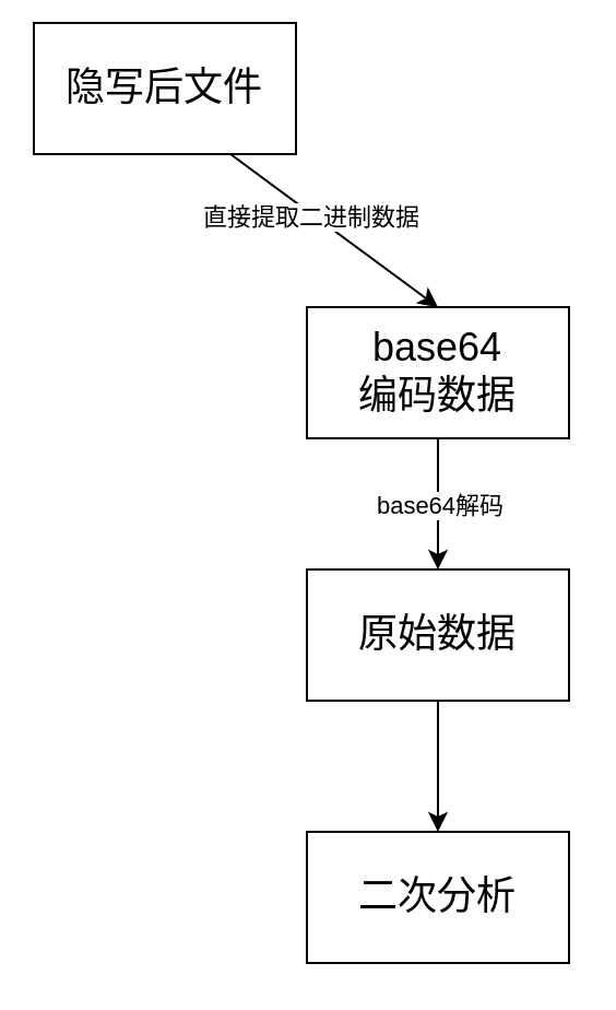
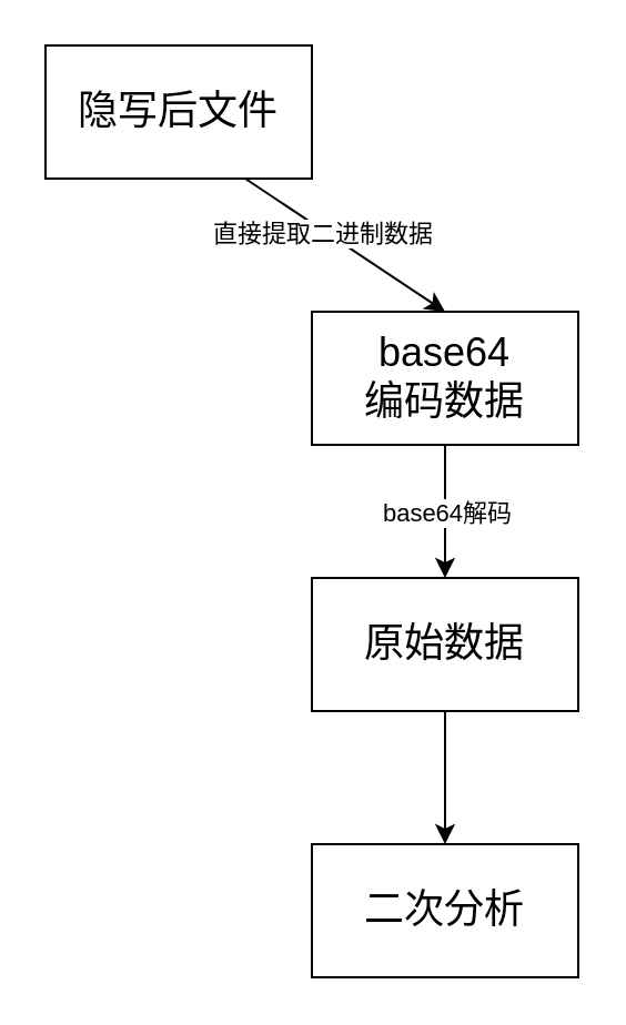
  <mxCell id="0" />
  <mxCell id="1" parent="0" />
- <mxCell id="2" value="&lt;font style=&quot;font-size: 18px;&quot;&gt;隐写后文件&lt;/font&gt;" style="rounded=0;whiteSpace=wrap;html=1;" vertex="1" parent="1"><mxGeometry x="15" y="10" width="120" height="60" as="geometry" /></mxCell>
+ <mxCell id="2" value="&lt;font style=&quot;font-size: 18px;&quot;&gt;隐写后文件&lt;/font&gt;" style="rounded=0;whiteSpace=wrap;html=1;" vertex="1" parent="1"><mxGeometry x="20" y="20" width="120" height="60" as="geometry" /></mxCell>
  <mxCell id="3" value="&lt;font style=&quot;font-size: 18px;&quot;&gt;base64&lt;br&gt;编码数据&lt;/font&gt;" style="rounded=0;whiteSpace=wrap;html=1;" vertex="1" parent="1"><mxGeometry x="140" y="140" width="120" height="60" as="geometry" /></mxCell>
  <mxCell id="4" value="" style="endArrow=classic;html=1;rounded=0;entryX=0.5;entryY=0;entryDx=0;entryDy=0;exitX=0.75;exitY=1;exitDx=0;exitDy=0;" edge="1" parent="1" source="2" target="3"><mxGeometry width="50" height="50" relative="1" as="geometry"><mxPoint x="60" y="200" as="sourcePoint" /><mxPoint x="110" y="150" as="targetPoint" /></mxGeometry></mxCell>
  <mxCell id="5" value="直接提取二进制数据" style="edgeLabel;html=1;align=center;verticalAlign=middle;resizable=0;points=[];" vertex="1" connectable="0" parent="4"><mxGeometry x="-0.219" y="-1" relative="1" as="geometry"><mxPoint as="offset" /></mxGeometry></mxCell>
  <mxCell id="6" value="&lt;span style=&quot;font-size: 18px;&quot;&gt;原始数据&lt;/span&gt;" style="rounded=0;whiteSpace=wrap;html=1;" vertex="1" parent="1"><mxGeometry x="140" y="260" width="120" height="60" as="geometry" /></mxCell>
  <mxCell id="7" value="" style="endArrow=classic;html=1;rounded=0;entryX=0.5;entryY=0;entryDx=0;entryDy=0;exitX=0.5;exitY=1;exitDx=0;exitDy=0;" edge="1" parent="1" source="3" target="6"><mxGeometry width="50" height="50" relative="1" as="geometry"><mxPoint x="60" y="260" as="sourcePoint" /><mxPoint x="110" y="210" as="targetPoint" /></mxGeometry></mxCell>
  <mxCell id="8" value="base64解码" style="edgeLabel;html=1;align=center;verticalAlign=middle;resizable=0;points=[];" vertex="1" connectable="0" parent="7"><mxGeometry x="-0.013" relative="1" as="geometry"><mxPoint as="offset" /></mxGeometry></mxCell>
  <mxCell id="9" value="&lt;span style=&quot;font-size: 18px;&quot;&gt;二次分析&lt;/span&gt;" style="rounded=0;whiteSpace=wrap;html=1;" vertex="1" parent="1"><mxGeometry x="140" y="380" width="120" height="60" as="geometry" /></mxCell>
  <mxCell id="10" value="" style="endArrow=classic;html=1;rounded=0;entryX=0.5;entryY=0;entryDx=0;entryDy=0;exitX=0.5;exitY=1;exitDx=0;exitDy=0;" edge="1" parent="1" source="6" target="9"><mxGeometry width="50" height="50" relative="1" as="geometry"><mxPoint x="60" y="370" as="sourcePoint" /><mxPoint x="110" y="320" as="targetPoint" /></mxGeometry></mxCell>
